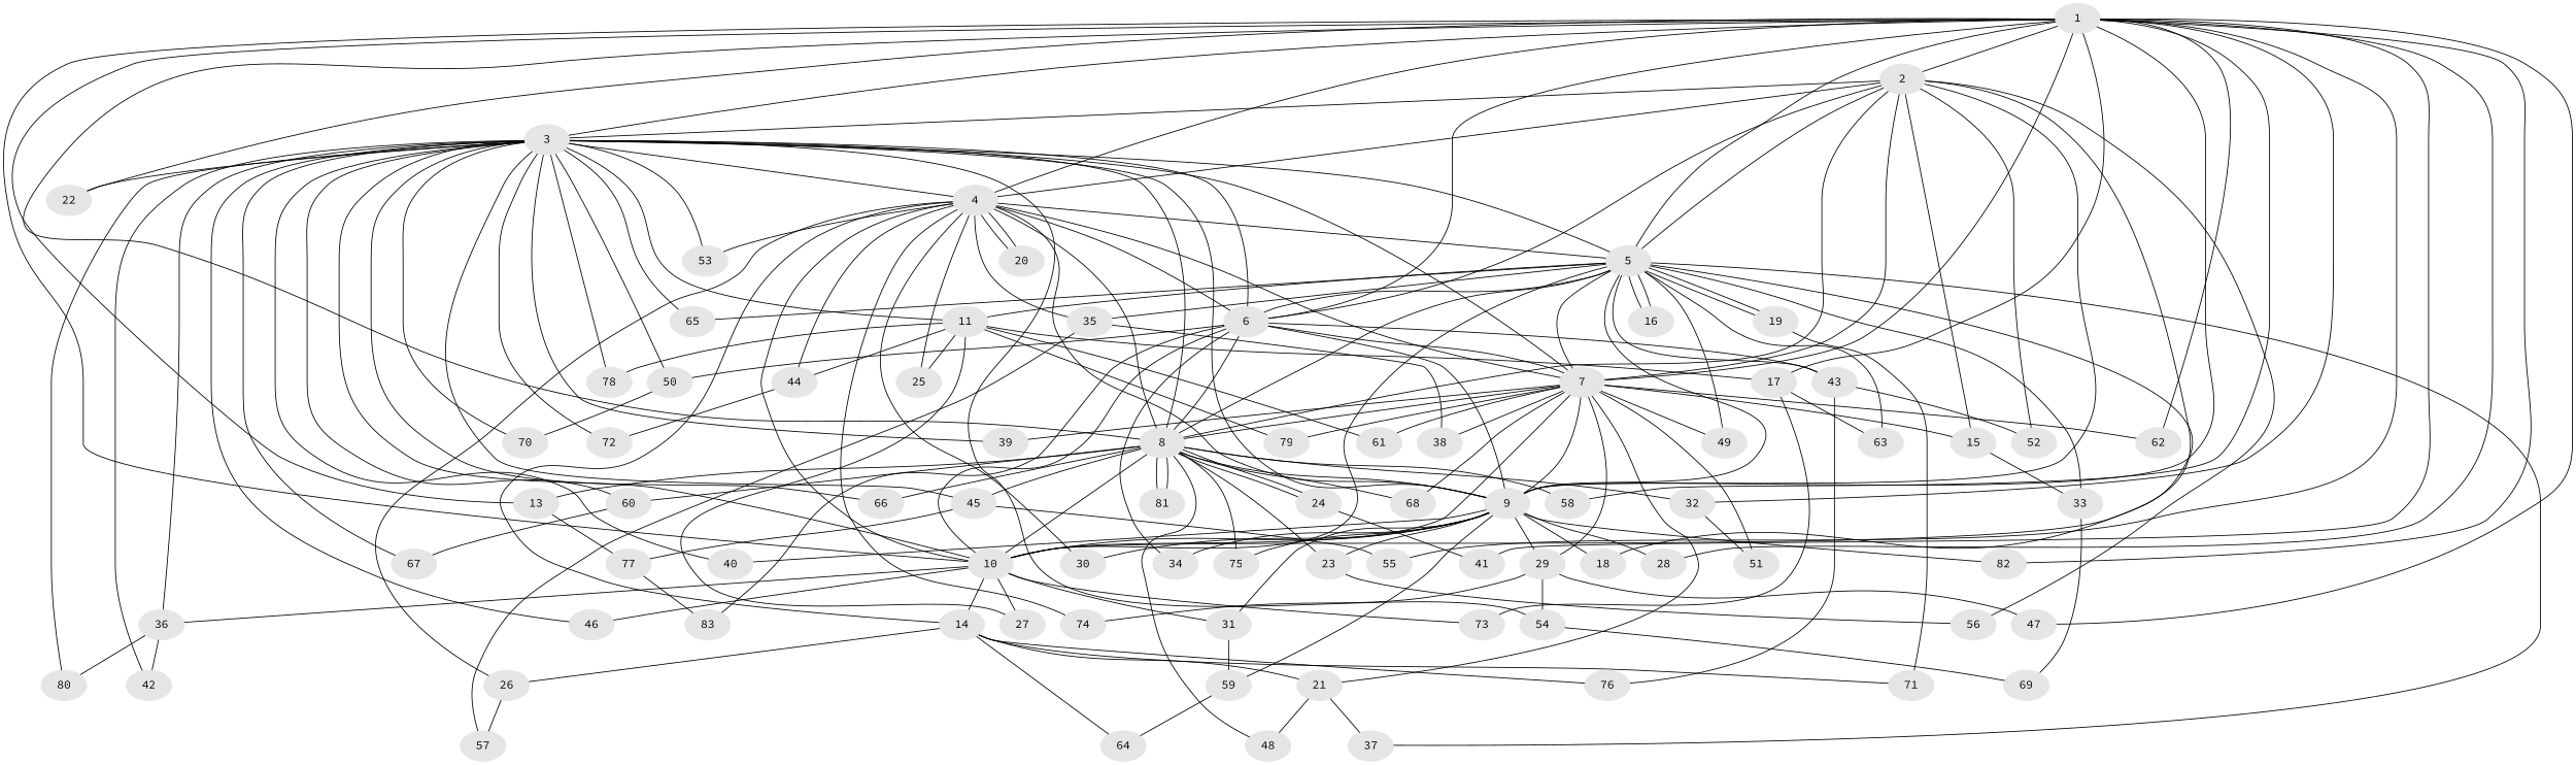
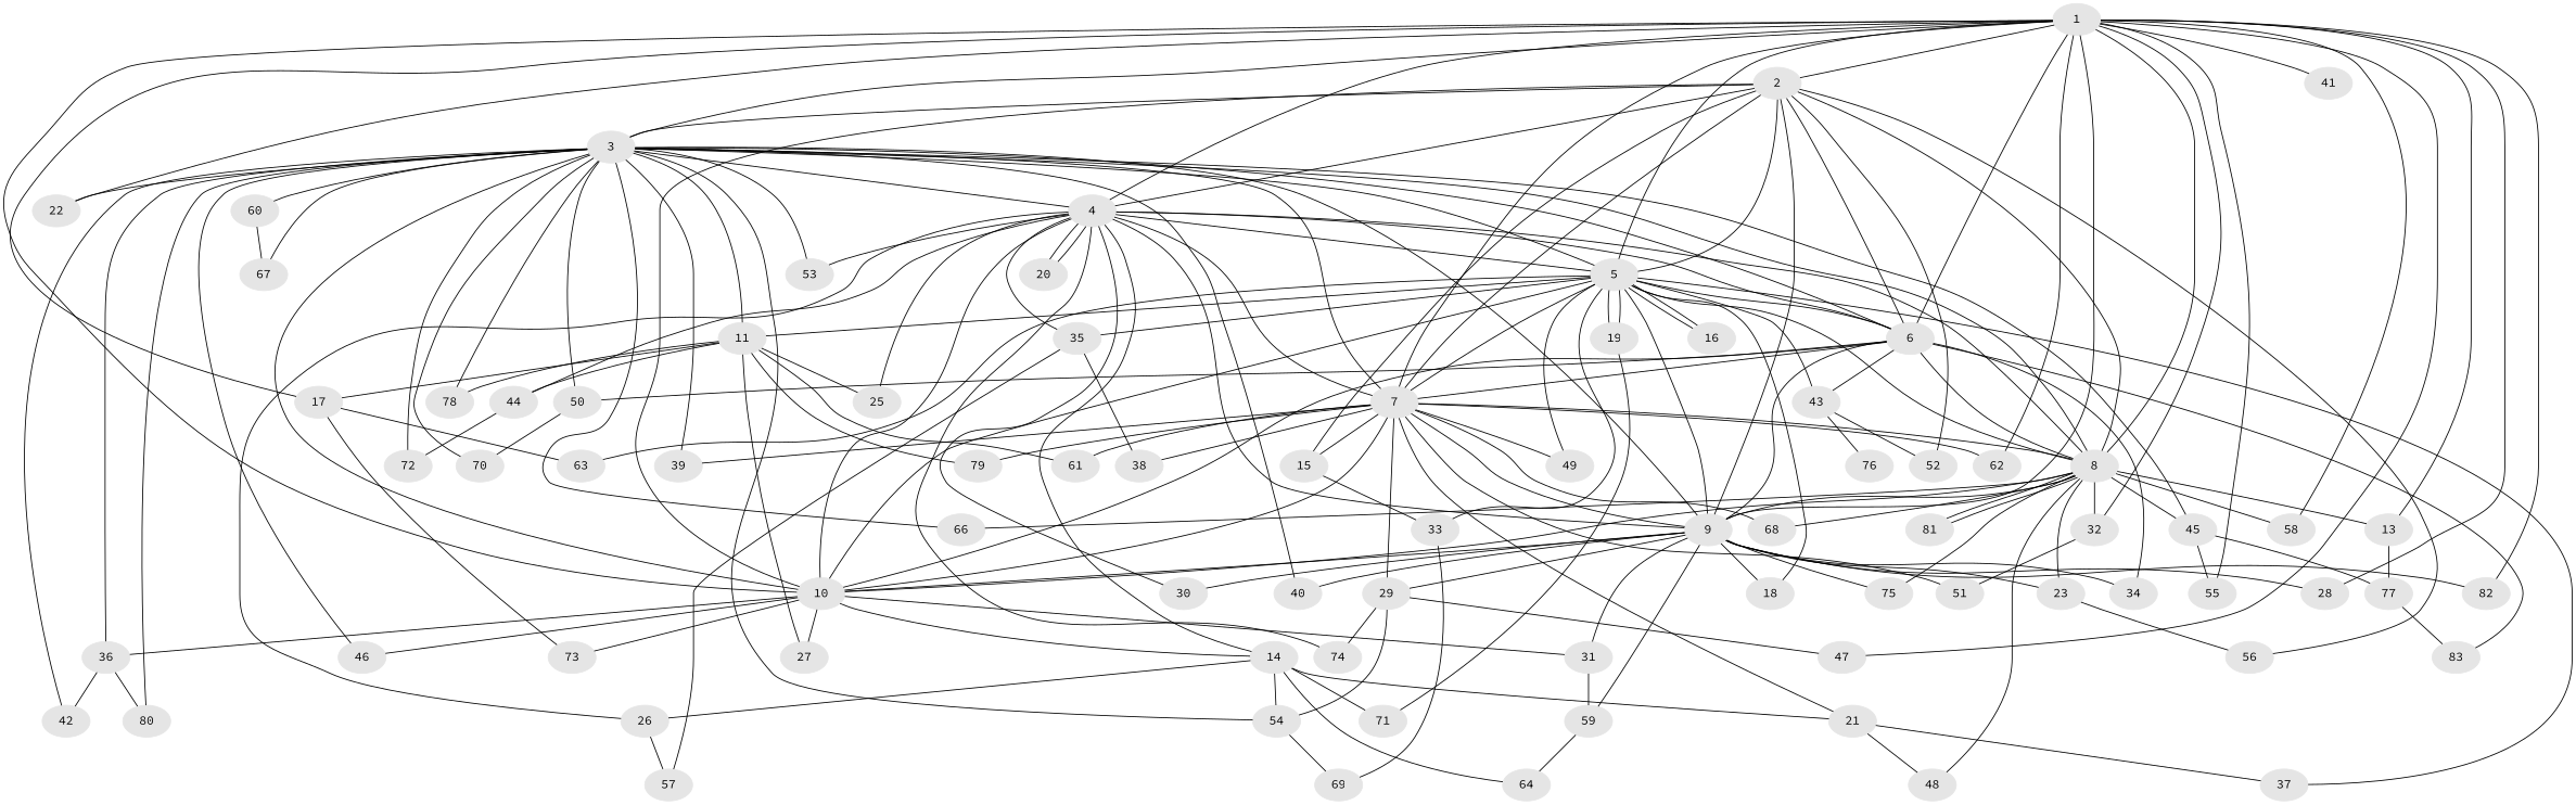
  graph {
    fontname="Source Code Pro"
    node [color=gray90 fontname="Source Code Pro" style=filled]
    edge [fontname="Source Code Pro"]
    1
    2
    3
    4
    5
    6
    7
    8
    9
    10
    13
    17
    22
    28
    32
    41
    47
    55
    58
    62
    82
    15
    52
    56
    11
    36
    39
    40
    42
    45
    46
    50
    53
    54
    60
-   65
    66
    67
    70
    72
    78
    80
    14
    20
    25
    26
    30
    35
    44
    74
    16
    18
    19
    33
    37
    43
    49
    63
    34
    83
    21
    29
    38
    51
    61
    68
    79
    23
-   24
    48
    75
    81
    31
    59
    27
    73
    77
    69
    64
    71
    76
    57
    1 -- 2
    1 -- 3
    1 -- 4
    1 -- 5
    1 -- 6
    1 -- 7
    1 -- 8
    1 -- 9
    1 -- 10
    1 -- 13
    1 -- 17
    1 -- 22
    1 -- 28
    1 -- 32
    1 -- 41
    1 -- 47
    1 -- 55
    1 -- 58
    1 -- 62
    1 -- 82
    2 -- 3
    2 -- 4
    2 -- 5
    2 -- 6
    2 -- 7
    2 -- 8
    2 -- 9
    2 -- 10
    2 -- 15
    2 -- 52
    2 -- 56
    3 -- 4
    3 -- 5
    3 -- 6
    3 -- 7
    3 -- 8
    3 -- 9
    3 -- 10
    3 -- 22
    3 -- 11
    3 -- 36
    3 -- 39
    3 -- 40
    3 -- 42
    3 -- 45
    3 -- 46
    3 -- 50
    3 -- 53
    3 -- 54
    3 -- 60
-   3 -- 65
    3 -- 66
    3 -- 67
    3 -- 70
    3 -- 72
    3 -- 78
    3 -- 80
    4 -- 5
    4 -- 6
    4 -- 7
    4 -- 8
    4 -- 9
    4 -- 10
    4 -- 53
    4 -- 14
    4 -- 20
    4 -- 20
    4 -- 25
    4 -- 26
    4 -- 30
    4 -- 35
    4 -- 44
    4 -- 74
    5 -- 6
    5 -- 7
    5 -- 8
    5 -- 9
    5 -- 10
    5 -- 11
-   5 -- 65
    5 -- 35
    5 -- 16
    5 -- 16
    5 -- 18
    5 -- 19
    5 -- 19
    5 -- 33
    5 -- 37
    5 -- 43
    5 -- 49
    5 -- 63
    6 -- 7
    6 -- 8
    6 -- 9
    6 -- 10
    6 -- 50
    6 -- 43
    6 -- 34
    6 -- 83
    7 -- 8
    7 -- 9
    7 -- 10
    7 -- 62
    7 -- 15
    7 -- 39
    7 -- 49
    7 -- 21
    7 -- 29
    7 -- 38
    7 -- 51
    7 -- 61
    7 -- 68
    7 -- 79
    8 -- 9
    8 -- 10
    8 -- 13
    8 -- 32
    8 -- 58
    8 -- 45
-   8 -- 60
    8 -- 66
    8 -- 68
    8 -- 23
-   8 -- 24
-   8 -- 24
    8 -- 48
    8 -- 75
    8 -- 81
    8 -- 81
    9 -- 10
    9 -- 28
    9 -- 82
    9 -- 40
    9 -- 30
    9 -- 18
    9 -- 34
    9 -- 29
    9 -- 23
    9 -- 75
    9 -- 31
    9 -- 59
    10 -- 36
    10 -- 46
    10 -- 14
    10 -- 31
    10 -- 27
    10 -- 73
    13 -- 77
    17 -- 63
    17 -- 73
    32 -- 51
    15 -- 33
    11 -- 17
    11 -- 78
    11 -- 25
    11 -- 44
    11 -- 61
    11 -- 79
    11 -- 27
    36 -- 42
    36 -- 80
    45 -- 55
    45 -- 77
    50 -- 70
    54 -- 69
    60 -- 67
    14 -- 26
    14 -- 21
    14 -- 64
    14 -- 71
-   14 -- 76
+   14 -- 54
    26 -- 57
    35 -- 38
    35 -- 57
    44 -- 72
    19 -- 71
    33 -- 69
    43 -- 52
    43 -- 76
    21 -- 37
    21 -- 48
    29 -- 47
    29 -- 54
    29 -- 74
    23 -- 56
-   24 -- 41
    31 -- 59
    59 -- 64
    77 -- 83
  }
